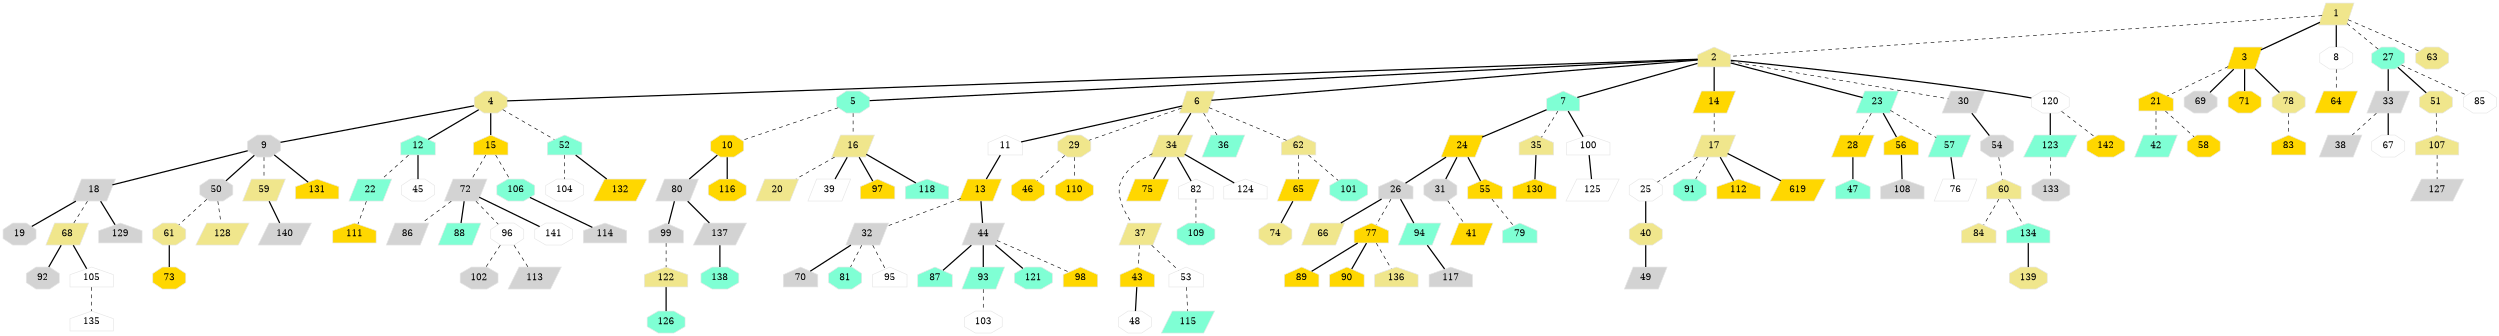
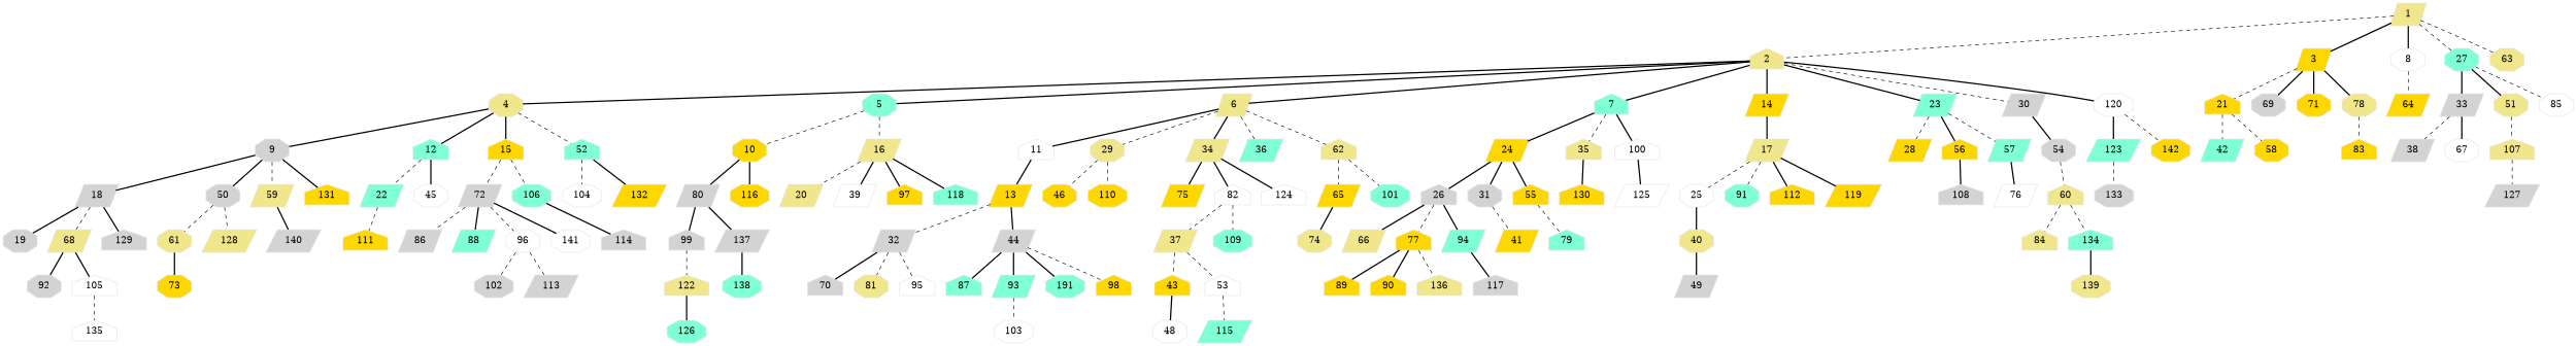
  graph {
    node [color=gray90 fillcolor=gold shape=parallelogram style=filled]
    edge [style=bold]
    1 [fillcolor=khaki]
    2 [fillcolor=khaki shape=house]
    3
    8 [fillcolor=white shape=octagon]
    27 [fillcolor=aquamarine shape=octagon]
    63 [fillcolor=khaki shape=octagon]
    4 [fillcolor=khaki shape=octagon]
    5 [fillcolor=aquamarine shape=octagon]
    6 [fillcolor=khaki]
    7 [fillcolor=aquamarine shape=house]
    14
    23 [fillcolor=aquamarine]
    30 [fillcolor=lightgrey]
    120 [fillcolor=white shape=octagon]
    21 [shape=house]
    69 [fillcolor=lightgrey shape=octagon]
    71 [shape=octagon]
    78 [fillcolor=khaki shape=octagon]
    64
    33 [fillcolor=lightgrey]
    51 [fillcolor=khaki shape=octagon]
    85 [fillcolor=white shape=octagon]
    9 [fillcolor=lightgrey shape=octagon]
    12 [fillcolor=aquamarine shape=house]
    15 [shape=house]
    52 [fillcolor=aquamarine shape=house]
    10 [shape=octagon]
    16 [fillcolor=khaki]
    11 [fillcolor=white shape=house]
    29 [fillcolor=khaki shape=octagon]
    34 [fillcolor=khaki]
    36 [fillcolor=aquamarine]
    62 [fillcolor=khaki shape=house]
    24
    35 [fillcolor=khaki shape=house]
    100 [fillcolor=white shape=house]
    17 [fillcolor=khaki]
    28
    56 [shape=house]
    57 [fillcolor=aquamarine]
    54 [fillcolor=lightgrey shape=octagon]
    123 [fillcolor=aquamarine]
    142 [shape=octagon]
    42 [fillcolor=aquamarine]
    58 [shape=octagon]
    83 [shape=house]
    18 [fillcolor=lightgrey]
    50 [fillcolor=lightgrey shape=octagon]
    59 [fillcolor=khaki]
    131 [shape=house]
    22 [fillcolor=aquamarine]
    45 [fillcolor=white shape=octagon]
    72 [fillcolor=lightgrey]
    106 [fillcolor=aquamarine shape=octagon]
    104 [fillcolor=white shape=octagon]
    132
    80 [fillcolor=lightgrey]
    116 [shape=octagon]
    20 [fillcolor=khaki]
    39 [fillcolor=white]
    97 [shape=house]
    118 [fillcolor=aquamarine shape=house]
    13
    46 [shape=octagon]
    110 [shape=octagon]
    37 [fillcolor=khaki]
    75
    82 [fillcolor=white shape=house]
    124 [fillcolor=white shape=house]
    65
    101 [fillcolor=aquamarine shape=octagon]
    26 [fillcolor=lightgrey shape=house]
    31 [fillcolor=lightgrey shape=octagon]
    55 [shape=house]
    130 [shape=house]
    125 [fillcolor=white]
    19 [fillcolor=lightgrey shape=octagon]
    68 [fillcolor=khaki]
    129 [fillcolor=lightgrey shape=house]
    61 [fillcolor=khaki shape=octagon]
    128 [fillcolor=khaki]
    140 [fillcolor=lightgrey]
    99 [fillcolor=lightgrey shape=house]
    137 [fillcolor=lightgrey]
    32 [fillcolor=lightgrey]
    44 [fillcolor=lightgrey]
    111 [shape=house]
    70 [fillcolor=lightgrey shape=house]
-   81 [fillcolor=aquamarine shape=octagon]
+   81 [fillcolor=khaki shape=octagon]
    95 [fillcolor=white shape=house]
    87 [fillcolor=aquamarine shape=house]
    93 [fillcolor=aquamarine]
-   121 [fillcolor=aquamarine shape=octagon]
+   121 [fillcolor=aquamarine shape=octagon label=191]
    98 [shape=house]
    25 [fillcolor=white shape=octagon]
    91 [fillcolor=aquamarine shape=octagon]
    112 [shape=house]
-   119 [label=619]
+   119
    86 [fillcolor=lightgrey]
    88 [fillcolor=aquamarine]
    96 [fillcolor=white shape=octagon]
    141 [fillcolor=white shape=octagon]
    114 [fillcolor=lightgrey shape=house]
    40 [fillcolor=khaki shape=octagon]
    92 [fillcolor=lightgrey shape=octagon]
    105 [fillcolor=white shape=house]
-   47 [fillcolor=aquamarine shape=house]
    108 [fillcolor=lightgrey shape=house]
    76 [fillcolor=white]
    66 [fillcolor=khaki]
    77 [shape=house]
    94 [fillcolor=aquamarine]
    41
    79 [fillcolor=aquamarine shape=house]
    49 [fillcolor=lightgrey]
    89 [shape=house]
    90 [shape=house]
    136 [fillcolor=khaki shape=house]
    117 [fillcolor=lightgrey shape=house]
    38 [fillcolor=lightgrey]
    67 [fillcolor=white shape=octagon]
    107 [fillcolor=khaki shape=house]
    60 [fillcolor=khaki shape=house]
    43 [shape=house]
    53 [fillcolor=white shape=house]
    109 [fillcolor=aquamarine shape=octagon]
    48 [fillcolor=white shape=octagon]
    115 [fillcolor=aquamarine]
    103 [fillcolor=white shape=octagon]
    73 [shape=octagon]
    127 [fillcolor=lightgrey]
    84 [fillcolor=khaki shape=house]
    134 [fillcolor=aquamarine shape=house]
    139 [fillcolor=khaki shape=octagon]
    74 [fillcolor=khaki shape=octagon]
    135 [fillcolor=white shape=house]
    102 [fillcolor=lightgrey shape=octagon]
    113 [fillcolor=lightgrey]
    122 [fillcolor=khaki shape=house]
    138 [fillcolor=aquamarine shape=octagon]
    126 [fillcolor=aquamarine shape=octagon]
    133 [fillcolor=lightgrey shape=octagon]
    1 -- 2 [style=dashed]
    1 -- 3
    1 -- 8
    1 -- 27 [style=dashed]
    1 -- 63 [style=dashed]
    2 -- 4
    2 -- 5
    2 -- 6
    2 -- 7
    2 -- 14
    2 -- 23
    2 -- 30 [style=dashed]
    2 -- 120
    3 -- 21 [style=dashed]
    3 -- 69
    3 -- 71
    3 -- 78
    8 -- 64 [style=dashed]
    27 -- 33
    27 -- 51
    27 -- 85 [style=dashed]
    4 -- 9
    4 -- 12
    4 -- 15
    4 -- 52 [style=dashed]
    5 -- 10 [style=dashed]
    5 -- 16 [style=dashed]
    6 -- 11
    6 -- 29 [style=dashed]
    6 -- 34
    6 -- 36 [style=dashed]
    6 -- 62 [style=dashed]
    7 -- 24
    7 -- 35 [style=dashed]
    7 -- 100
-   14 -- 17 [style=dashed]
+   14 -- 17
    23 -- 28 [style=dashed]
    23 -- 56
    23 -- 57 [style=dashed]
    30 -- 54
    120 -- 123
    120 -- 142 [style=dashed]
    21 -- 42 [style=dashed]
    21 -- 58 [style=dashed]
    78 -- 83 [style=dashed]
    33 -- 38 [style=dashed]
    33 -- 67
    51 -- 107 [style=dashed]
    9 -- 18
    9 -- 50
    9 -- 59 [style=dashed]
    9 -- 131
    12 -- 22 [style=dashed]
    12 -- 45
    15 -- 72 [style=dashed]
    15 -- 106 [style=dashed]
    52 -- 104 [style=dashed]
    52 -- 132
    10 -- 80
    10 -- 116
    16 -- 20 [style=dashed]
    16 -- 39
    16 -- 97
    16 -- 118
    11 -- 13
    29 -- 46 [style=dashed]
    29 -- 110 [style=dashed]
-   34 -- 37 [style=dashed]
+   82 -- 37 [style=dashed]
    34 -- 75
    34 -- 82
    34 -- 124
    62 -- 65 [style=dashed]
    62 -- 101 [style=dashed]
    24 -- 26
    24 -- 31
    24 -- 55
    35 -- 130
    100 -- 125
    17 -- 25 [style=dashed]
    17 -- 91 [style=dashed]
    17 -- 112
    17 -- 119
-   28 -- 47
    56 -- 108
    57 -- 76
    54 -- 60 [style=dashed]
    123 -- 133 [style=dashed]
    18 -- 19
    18 -- 68 [style=dashed]
    18 -- 129
    50 -- 61 [style=dashed]
    50 -- 128 [style=dashed]
    59 -- 140
    22 -- 111 [style=dashed]
    72 -- 86 [style=dashed]
    72 -- 88
    72 -- 96 [style=dashed]
    72 -- 141
    106 -- 114
    80 -- 99
    80 -- 137
    13 -- 32 [style=dashed]
    13 -- 44
    37 -- 43 [style=dashed]
    37 -- 53 [style=dashed]
    82 -- 109 [style=dashed]
    65 -- 74
    26 -- 66
    26 -- 77 [style=dashed]
    26 -- 94
    31 -- 41 [style=dashed]
    55 -- 79 [style=dashed]
    68 -- 92
    68 -- 105
    61 -- 73
    99 -- 122 [style=dashed]
    137 -- 138
    32 -- 70
    32 -- 81 [style=dashed]
    32 -- 95 [style=dashed]
    44 -- 87
    44 -- 93
    44 -- 121
    44 -- 98 [style=dashed]
    93 -- 103 [style=dashed]
    25 -- 40
    96 -- 102 [style=dashed]
    96 -- 113 [style=dashed]
    40 -- 49
    105 -- 135 [style=dashed]
    77 -- 89
    77 -- 90
    77 -- 136 [style=dashed]
    94 -- 117
    107 -- 127 [style=dashed]
    60 -- 84 [style=dashed]
    60 -- 134 [style=dashed]
    43 -- 48
    53 -- 115 [style=dashed]
    134 -- 139
    122 -- 126
  }
